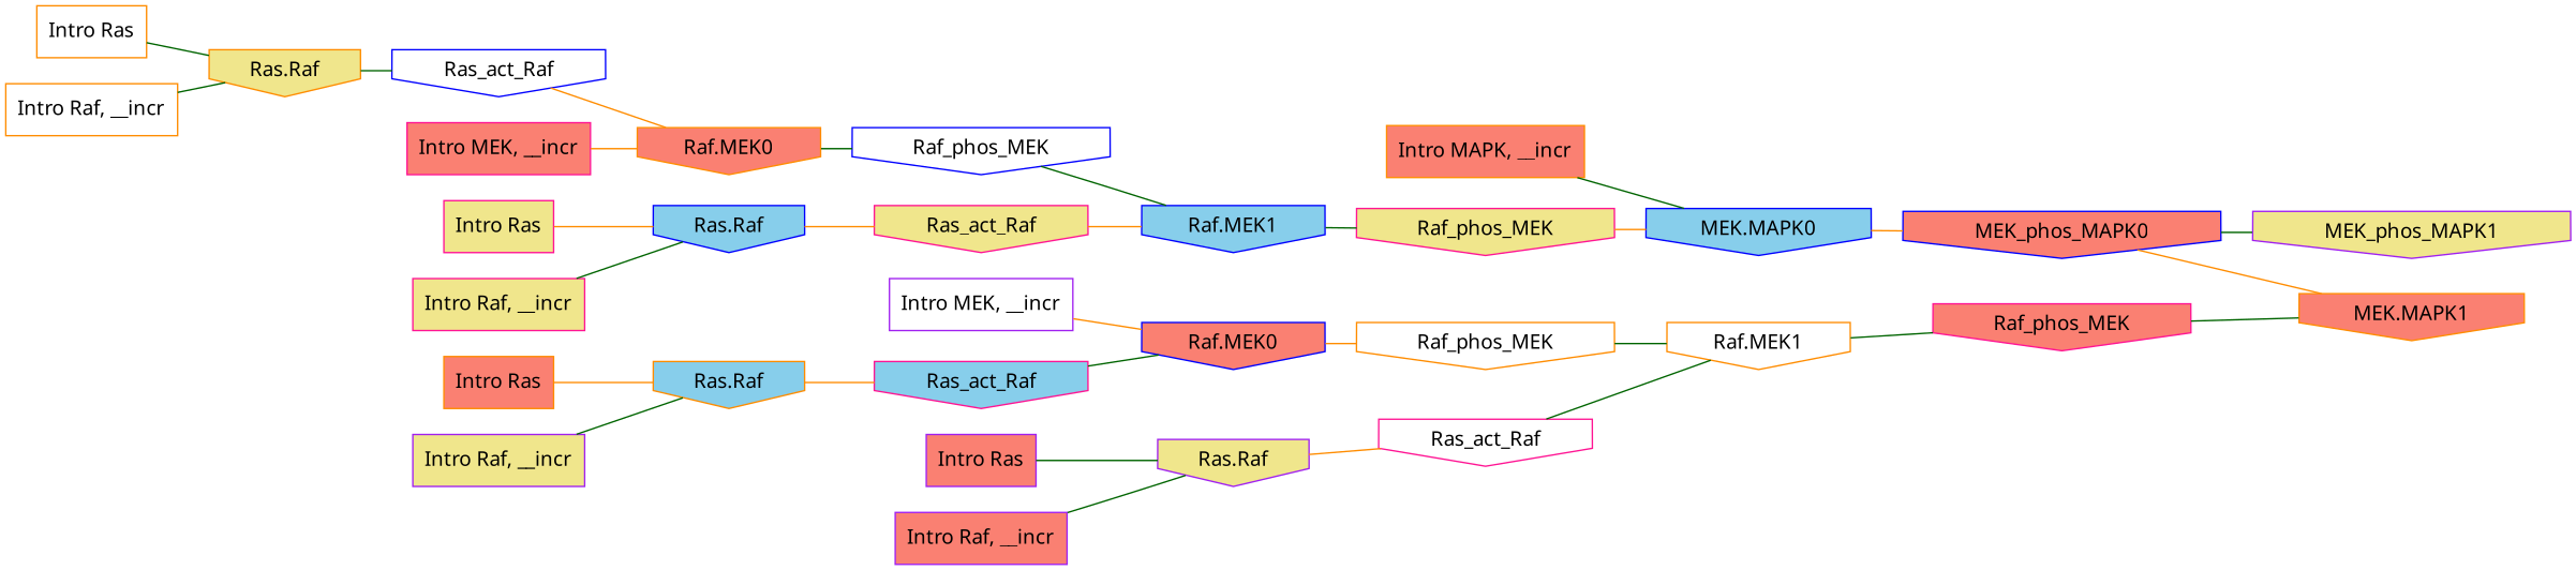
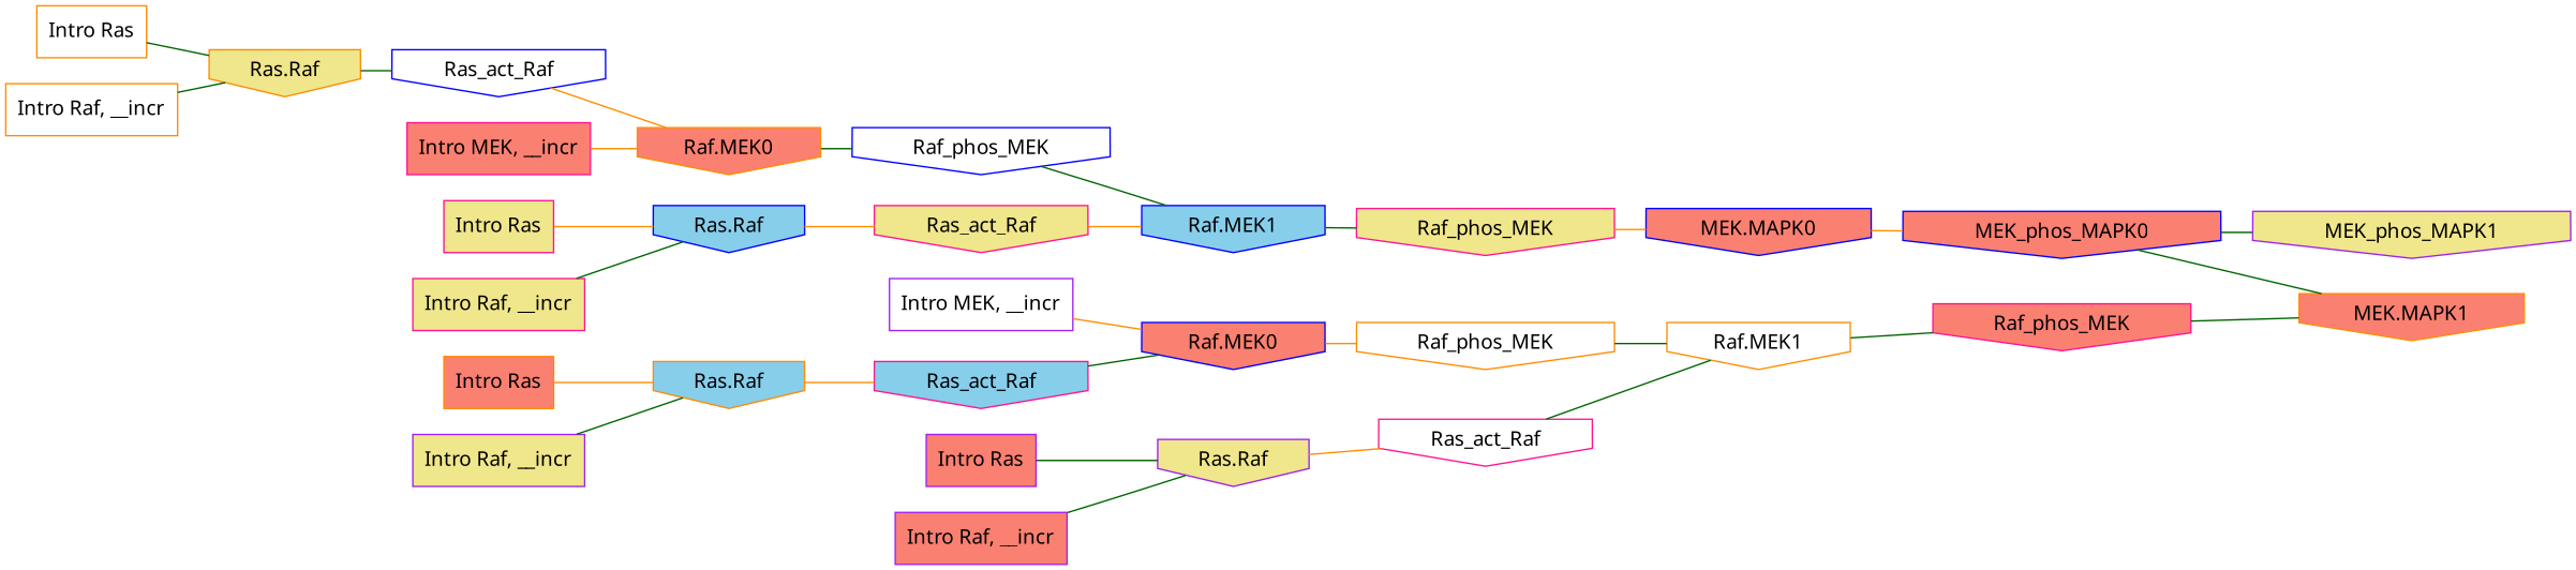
  digraph {
    rankdir=LR
    ranksep=0.30
    node [color=darkorange fillcolor=salmon fontname="CMU Serif" shape=invhouse style=filled]
    edge [color=darkgreen dir=none fontname="CMU Serif"]
    n1 [fillcolor=white label="Intro Ras" shape=rectangle]
    n2 [fillcolor=khaki label="Ras.Raf"]
    n3 [color=blue fillcolor=white label=Ras_act_Raf]
    n4 [label="Intro Ras" shape=rectangle]
    n5 [fillcolor=skyblue label="Ras.Raf"]
    n6 [color=deeppink fillcolor=skyblue label=Ras_act_Raf]
    n7 [color=purple label="Intro Ras" shape=rectangle]
    n8 [color=purple fillcolor=khaki label="Ras.Raf"]
    n9 [color=deeppink fillcolor=white label=Ras_act_Raf]
    n10 [color=deeppink fillcolor=khaki label="Intro Ras" shape=rectangle]
    n11 [color=blue fillcolor=skyblue label="Ras.Raf"]
    n12 [color=deeppink fillcolor=khaki label=Ras_act_Raf]
    n13 [color=purple fillcolor=khaki label="Intro Raf, __incr" shape=rectangle]
    n14 [color=purple label="Intro Raf, __incr" shape=rectangle]
    n15 [color=deeppink fillcolor=khaki label="Intro Raf, __incr" shape=rectangle]
    n16 [fillcolor=white label="Intro Raf, __incr" shape=rectangle]
    n17 [color=purple fillcolor=white label="Intro MEK, __incr" shape=rectangle]
    n18 [color=blue label="Raf.MEK0"]
    n19 [fillcolor=white label=Raf_phos_MEK]
    n20 [color=deeppink label="Intro MEK, __incr" shape=rectangle]
    n21 [label="Raf.MEK0"]
    n22 [color=blue fillcolor=white label=Raf_phos_MEK]
-   n23 [label="Intro MAPK, __incr" shape=rectangle]
-   n24 [color=blue fillcolor=skyblue label="MEK.MAPK0"]
+   n24 [color=blue label="MEK.MAPK0"]
    n25 [color=blue label=MEK_phos_MAPK0]
    n26 [fillcolor=white label="Raf.MEK1"]
    n27 [color=blue fillcolor=skyblue label="Raf.MEK1"]
    n28 [color=deeppink fillcolor=khaki label=Raf_phos_MEK]
    n29 [color=deeppink label=Raf_phos_MEK]
    n30 [label="MEK.MAPK1"]
    n31 [color=purple fillcolor=khaki label=MEK_phos_MAPK1]
    n1 -> n2
    n2 -> n3
    n3 -> n21 [color=darkorange]
    n4 -> n5 [color=darkorange]
    n5 -> n6 [color=darkorange]
    n6 -> n18
    n7 -> n8
    n8 -> n9 [color=darkorange]
    n9 -> n26
    n10 -> n11 [color=darkorange]
    n11 -> n12 [color=darkorange]
    n12 -> n27 [color=darkorange]
    n13 -> n5
    n14 -> n8
    n15 -> n11
    n16 -> n2
    n17 -> n18 [color=darkorange]
    n18 -> n19 [color=darkorange]
    n19 -> n26
    n20 -> n21 [color=darkorange]
    n21 -> n22
    n22 -> n27
-   n23 -> n24
    n24 -> n25 [color=darkorange]
-   n25 -> n30 [color=darkorange]
+   n25 -> n30
    n25 -> n31
    n26 -> n29
    n27 -> n28
    n28 -> n24 [color=darkorange]
    n29 -> n30
  }
